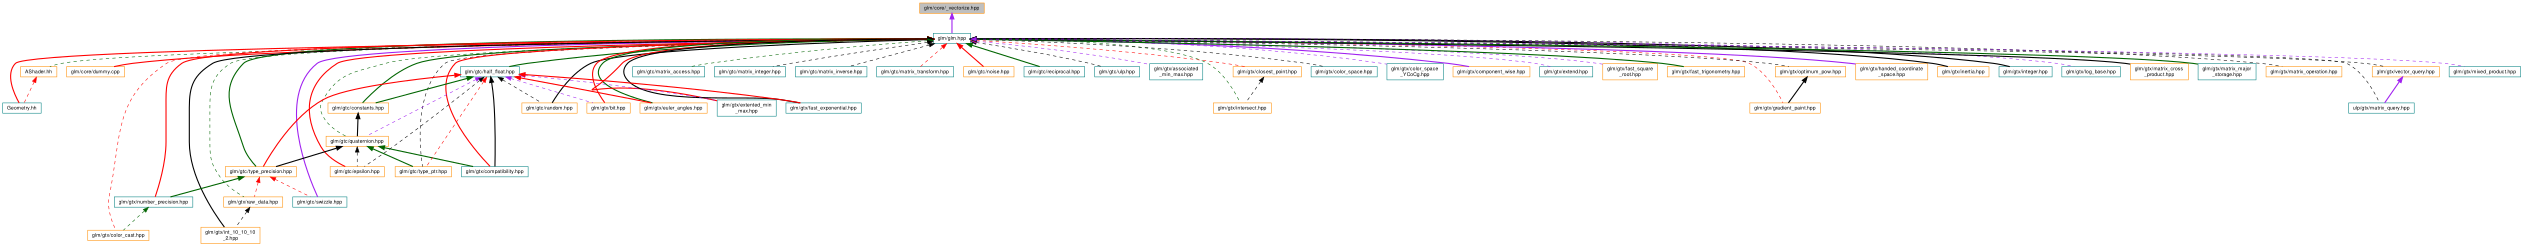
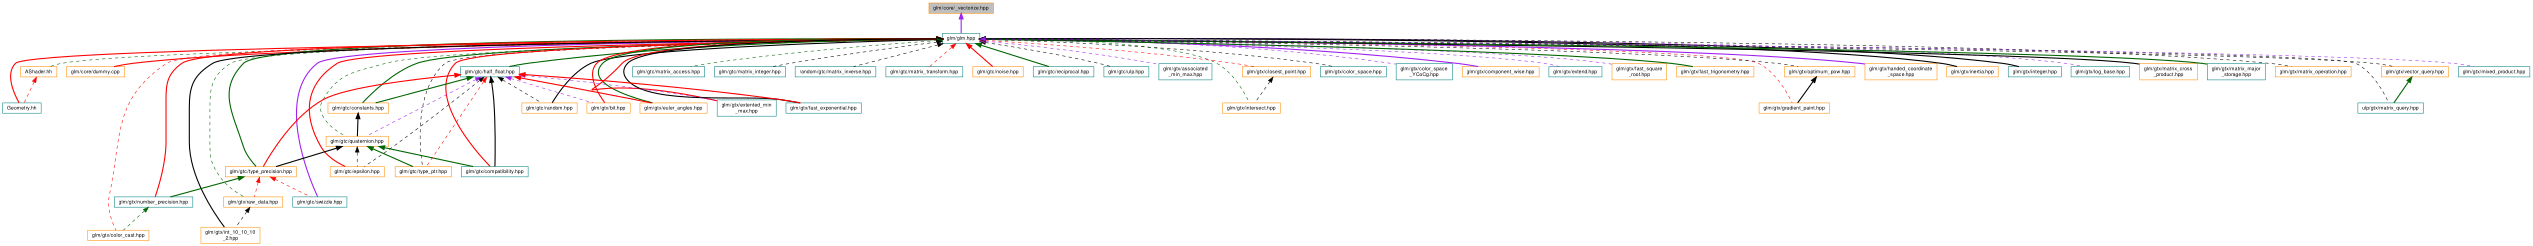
  digraph {
    node [color=darkorange fillcolor=white fontname=FreeSans fontsize=10 shape=record style=filled]
    edge [color=black dir=back fontname=FreeSans fontsize=10 labelfontname=FreeSans labelfontsize=10 style=bold]
    n1 [fillcolor=grey75 fontcolor=black height=0.2 label="glm/core/_vectorize.hpp" width=0.4]
    n2 [color=teal height=0.2 label="glm/glm.hpp" width=0.4]
    n3 [height=0.2 label="AShader.hh" width=0.4]
    n4 [color=teal height=0.2 label="Geometry.hh" width=0.4]
    n5 [height=0.2 label="glm/core/dummy.cpp" width=0.4]
    n6 [height=0.2 label="glm/gtc/constants.hpp" width=0.4]
    n7 [height=0.2 label="glm/gtc/quaternion.hpp" width=0.4]
    n8 [height=0.2 label="glm/gtc/epsilon.hpp" width=0.4]
    n9 [height=0.2 label="glm/gtc/type_precision.hpp" width=0.4]
    n10 [color=teal height=0.2 label="glm/gtc/swizzle.hpp" width=0.4]
    n11 [color=teal height=0.2 label="glm/gtx/number_precision.hpp" width=0.4]
    n12 [height=0.2 label="glm/gtx/color_cast.hpp" width=0.4]
    n13 [height=0.2 label="glm/gtx/raw_data.hpp" width=0.4]
    n14 [height=0.2 label="glm/gtx/int_10_10_10\l_2.hpp" width=0.4]
    n15 [height=0.2 label="glm/gtc/type_ptr.hpp" width=0.4]
    n16 [color=teal height=0.2 label="glm/gtx/compatibility.hpp" width=0.4]
    n17 [color=teal height=0.2 label="glm/gtc/half_float.hpp" width=0.4]
    n18 [height=0.2 label="glm/gtc/random.hpp" width=0.4]
    n19 [height=0.2 label="glm/gtx/bit.hpp" width=0.4]
    n20 [height=0.2 label="glm/gtx/euler_angles.hpp" width=0.4]
    n21 [color=teal height=0.2 label="glm/gtx/extented_min\l_max.hpp" width=0.4]
    n22 [color=teal height=0.2 label="glm/gtx/fast_exponential.hpp" width=0.4]
    n23 [color=teal height=0.2 label="glm/gtc/matrix_access.hpp" width=0.4]
    n24 [color=teal height=0.2 label="glm/gtc/matrix_integer.hpp" width=0.4]
-   n25 [color=teal height=0.2 label="glm/gtc/matrix_inverse.hpp" width=0.4]
+   n25 [color=teal height=0.2 label="random/gtc/matrix_inverse.hpp" width=0.4]
    n26 [color=teal height=0.2 label="glm/gtc/matrix_transform.hpp" width=0.4]
    n27 [height=0.2 label="glm/gtc/noise.hpp" width=0.4]
    n28 [color=teal height=0.2 label="glm/gtc/reciprocal.hpp" width=0.4]
    n29 [color=teal height=0.2 label="glm/gtc/ulp.hpp" width=0.4]
    n30 [color=teal height=0.2 label="glm/gtx/associated\l_min_max.hpp" width=0.4]
    n31 [height=0.2 label="glm/gtx/closest_point.hpp" width=0.4]
    n32 [height=0.2 label="glm/gtx/intersect.hpp" width=0.4]
    n33 [color=teal height=0.2 label="glm/gtx/color_space.hpp" width=0.4]
    n34 [color=teal height=0.2 label="glm/gtx/color_space\l_YCoCg.hpp" width=0.4]
    n35 [height=0.2 label="glm/gtx/component_wise.hpp" width=0.4]
    n36 [color=teal height=0.2 label="glm/gtx/extend.hpp" width=0.4]
    n37 [height=0.2 label="glm/gtx/fast_square\l_root.hpp" width=0.4]
    n38 [height=0.2 label="glm/gtx/fast_trigonometry.hpp" width=0.4]
    n39 [height=0.2 label="glm/gtx/gradient_paint.hpp" width=0.4]
    n40 [height=0.2 label="glm/gtx/optimum_pow.hpp" width=0.4]
    n41 [height=0.2 label="glm/gtx/handed_coordinate\l_space.hpp" width=0.4]
    n42 [height=0.2 label="glm/gtx/inertia.hpp" width=0.4]
    n43 [color=teal height=0.2 label="glm/gtx/integer.hpp" width=0.4]
    n44 [color=teal height=0.2 label="glm/gtx/log_base.hpp" width=0.4]
    n45 [height=0.2 label="glm/gtx/matrix_cross\l_product.hpp" width=0.4]
    n46 [color=teal height=0.2 label="glm/gtx/matrix_major\l_storage.hpp" width=0.4]
    n47 [height=0.2 label="glm/gtx/matrix_operation.hpp" width=0.4]
    n48 [color=teal height=0.2 label="ulp/gtx/matrix_query.hpp" width=0.4]
    n49 [height=0.2 label="glm/gtx/vector_query.hpp" width=0.4]
    n50 [color=teal height=0.2 label="glm/gtx/mixed_product.hpp" width=0.4]
    n1 -> n2 [color=purple]
    n2 -> n3 [color=darkgreen style=dashed]
    n2 -> n4 [color=red]
    n2 -> n5 [color=red]
    n2 -> n6 [color=darkgreen]
    n2 -> n7 [color=darkgreen style=dashed]
    n2 -> n8 [color=red]
    n2 -> n9 [color=darkgreen]
    n2 -> n10 [color=purple]
    n2 -> n11 [color=red]
    n2 -> n12 [color=red style=dashed]
    n2 -> n13 [color=darkgreen style=dashed]
    n2 -> n14
    n2 -> n15 [style=dashed]
    n2 -> n16 [color=red]
    n2 -> n17 [color=darkgreen]
    n2 -> n18
    n2 -> n19 [color=red]
    n2 -> n20 [color=darkgreen]
    n2 -> n21 [color=red]
    n2 -> n22
    n2 -> n23 [color=darkgreen style=dashed]
    n2 -> n24 [style=dashed]
    n2 -> n25 [style=dashed]
    n2 -> n26 [color=red style=dashed]
    n2 -> n27 [color=red]
    n2 -> n28 [color=darkgreen]
    n2 -> n29 [style=dashed]
    n2 -> n30 [color=purple style=dashed]
    n2 -> n31 [color=red style=dashed]
    n2 -> n32 [color=darkgreen style=dashed]
    n2 -> n33 [style=dashed]
    n2 -> n34 [color=purple style=dashed]
    n2 -> n35 [color=purple]
    n2 -> n36 [color=purple style=dashed]
    n2 -> n37 [color=purple style=dashed]
    n2 -> n38 [color=darkgreen]
    n2 -> n39 [color=red style=dashed]
    n2 -> n40 [style=dashed]
    n2 -> n41 [color=purple]
    n2 -> n42
    n2 -> n43
    n2 -> n44 [color=purple style=dashed]
    n2 -> n45
    n2 -> n46 [color=darkgreen]
    n2 -> n47 [style=dashed]
    n2 -> n48 [style=dashed]
    n2 -> n49 [style=dashed]
    n2 -> n50 [color=purple style=dashed]
    n3 -> n4 [color=red style=dashed]
    n6 -> n7
    n7 -> n8 [style=dashed]
    n7 -> n9
    n7 -> n15 [color=darkgreen]
    n7 -> n16 [color=darkgreen]
    n9 -> n10 [color=red style=dashed]
    n9 -> n11 [color=darkgreen]
    n9 -> n13 [color=red style=dashed]
    n11 -> n12 [color=darkgreen style=dashed]
    n13 -> n14 [style=dashed]
    n17 -> n6 [color=darkgreen]
    n17 -> n7 [color=purple style=dashed]
    n17 -> n8 [style=dashed]
    n17 -> n9 [color=red]
    n17 -> n15 [color=red style=dashed]
    n17 -> n16
    n17 -> n18 [style=dashed]
    n17 -> n19 [color=purple style=dashed]
    n17 -> n20 [color=red]
    n17 -> n21 [color=purple style=dashed]
    n17 -> n22 [color=red]
    n31 -> n32 [style=dashed]
    n40 -> n39
-   n49 -> n48 [color=purple]
+   n49 -> n48 [color=darkgreen]
  }
